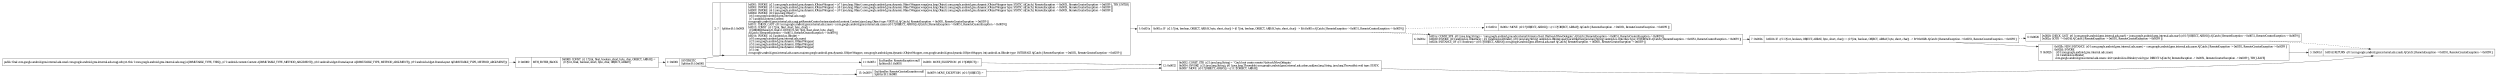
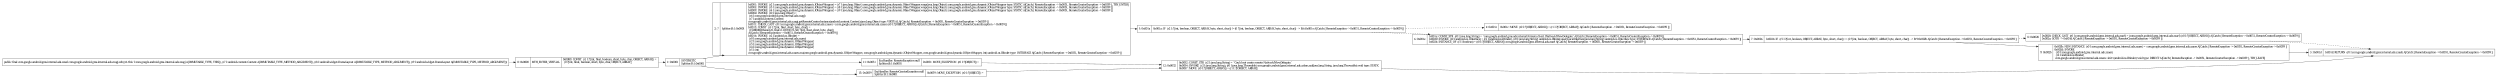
  digraph {
    fontname="PT Serif"
    rankdir=LR
    node [fontname="PT Serif" shape=record]
    edge [fontname="PT Serif"]
-   n1 [label="{0\:\ 0x0000|MTH_ENTER_BLOCK\l|0x0000: CONST  (r1 I:?[int, float, boolean, short, byte, char, OBJECT, ARRAY]) = \l  (0 ?[int, float, boolean, short, byte, char, OBJECT, ARRAY])\l \l}"]
+   n1 [label="{0\:\ 0x0000|MTH_ENTER_VIRTUAL\l|0x0000: CONST  (r1 I:?[int, float, boolean, short, byte, char, OBJECT, ARRAY]) = \l  (0 ?[int, float, boolean, short, byte, char, OBJECT, ARRAY])\l \l}"]
    n2 [label="{1\:\ 0x0001|SYNTHETIC\lSplitter:B:1:0x0001\l}"]
    n3 [label="{2\:\ ?|Splitter:B:1:0x0001\l|0x0001: INVOKE  (r2 I:com.google.android.gms.dynamic.IObjectWrapper) = (r7 I:java.lang.Object) com.google.android.gms.dynamic.ObjectWrapper.wrap(java.lang.Object):com.google.android.gms.dynamic.IObjectWrapper type: STATIC A[Catch:\{ RemoteException \-\> 0x0031, RemoteCreatorException \-\> 0x0039 \}, TRY_ENTER]\l0x0005: INVOKE  (r3 I:com.google.android.gms.dynamic.IObjectWrapper) = (r8 I:java.lang.Object) com.google.android.gms.dynamic.ObjectWrapper.wrap(java.lang.Object):com.google.android.gms.dynamic.IObjectWrapper type: STATIC A[Catch:\{ RemoteException \-\> 0x0031, RemoteCreatorException \-\> 0x0039 \}]\l0x0009: INVOKE  (r4 I:com.google.android.gms.dynamic.IObjectWrapper) = (r9 I:java.lang.Object) com.google.android.gms.dynamic.ObjectWrapper.wrap(java.lang.Object):com.google.android.gms.dynamic.IObjectWrapper type: STATIC A[Catch:\{ RemoteException \-\> 0x0031, RemoteCreatorException \-\> 0x0039 \}]\l0x000d: INVOKE  (r0 I:java.lang.Object) = \l  (r6 I:com.google.android.gms.internal.ads.zzagj)\l  (r7 I:android.content.Context)\l com.google.android.gms.internal.ads.zzagj.getRemoteCreatorInstance(android.content.Context):java.lang.Object type: VIRTUAL A[Catch:\{ RemoteException \-\> 0x0031, RemoteCreatorException \-\> 0x0039 \}]\l0x0011: CHECK_CAST  (r0 I:com.google.android.gms.internal.ads.zzaeo) = (com.google.android.gms.internal.ads.zzaeo) (r0 I:?[OBJECT, ARRAY]) A[Catch:\{ RemoteException \-\> 0x0031, RemoteCreatorException \-\> 0x0039 \}]\l0x0013: CONST  (r5 I:?[int, float, short, byte, char]) = \l  (15000000(0xe4e1c0, float:2.1019477E\-38) ?[int, float, short, byte, char])\l A[Catch:\{ RemoteException \-\> 0x0031, RemoteCreatorException \-\> 0x0039 \}]\l0x0016: INVOKE  (r2 I:android.os.IBinder) = \l  (r0 I:com.google.android.gms.internal.ads.zzaeo)\l  (r2 I:com.google.android.gms.dynamic.IObjectWrapper)\l  (r3 I:com.google.android.gms.dynamic.IObjectWrapper)\l  (r4 I:com.google.android.gms.dynamic.IObjectWrapper)\l  (r5 I:int)\l com.google.android.gms.internal.ads.zzaeo.zza(com.google.android.gms.dynamic.IObjectWrapper, com.google.android.gms.dynamic.IObjectWrapper, com.google.android.gms.dynamic.IObjectWrapper, int):android.os.IBinder type: INTERFACE A[Catch:\{ RemoteException \-\> 0x0031, RemoteCreatorException \-\> 0x0039 \}]\l}"]
    n4 [label="{11\:\ 0x0031|ExcHandler: RemoteException null\lSplitter:B:1:0x0001\l|0x0031: MOVE_EXCEPTION  (r0 I:?[OBJECT]) =  \l}"]
    n5 [label="{13\:\ 0x0039|ExcHandler: RemoteCreatorException null\lSplitter:B:1:0x0001\l|0x0039: MOVE_EXCEPTION  (r0 I:?[OBJECT]) =  \l}"]
    n6 [label="{3\:\ 0x001a|0x001a: IF  (r2 I:?[int, boolean, OBJECT, ARRAY, byte, short, char]) != (0 ?[int, boolean, OBJECT, ARRAY, byte, short, char])  \-\> B:6:0x001e A[Catch:\{ RemoteException \-\> 0x0031, RemoteCreatorException \-\> 0x0039 \}]\l}"]
    n7 [label="{12\:\ 0x0032|0x0032: CONST_STR  (r2 I:java.lang.String) =  \"Could not create remote NativeAdViewDelegate.\" \l0x0034: INVOKE  (r2 I:java.lang.String), (r0 I:java.lang.Throwable) com.google.android.gms.internal.ads.zzbae.zzd(java.lang.String, java.lang.Throwable):void type: STATIC \l0x0037: MOVE  (r0 I:?[OBJECT, ARRAY]) = (r1 I:?[OBJECT, ARRAY]) \l}"]
    n8 [label="{4\:\ 0x001c|0x001c: MOVE  (r0 I:?[OBJECT, ARRAY]) = (r1 I:?[OBJECT, ARRAY]) A[Catch:\{ RemoteException \-\> 0x0031, RemoteCreatorException \-\> 0x0039 \}]\l}"]
    n9 [label="{6\:\ 0x001e|0x001e: CONST_STR  (r0 I:java.lang.String) =  \"com.google.android.gms.ads.internal.formats.client.INativeAdViewDelegate\" A[Catch:\{ RemoteException \-\> 0x0031, RemoteCreatorException \-\> 0x0039 \}]\l0x0020: INVOKE  (r0 I:android.os.IInterface) = (r2 I:android.os.IBinder), (r0 I:java.lang.String) android.os.IBinder.queryLocalInterface(java.lang.String):android.os.IInterface type: INTERFACE A[Catch:\{ RemoteException \-\> 0x0031, RemoteCreatorException \-\> 0x0039 \}]\l0x0024: INSTANCE_OF  (r3 I:boolean) = (r0 I:?[OBJECT, ARRAY]) com.google.android.gms.internal.ads.zzael A[Catch:\{ RemoteException \-\> 0x0031, RemoteCreatorException \-\> 0x0039 \}]\l}"]
    n10 [label="{7\:\ 0x0026|0x0026: IF  (r3 I:?[int, boolean, OBJECT, ARRAY, byte, short, char]) == (0 ?[int, boolean, OBJECT, ARRAY, byte, short, char])  \-\> B:9:0x002b A[Catch:\{ RemoteException \-\> 0x0031, RemoteCreatorException \-\> 0x0039 \}]\l}"]
    n11 [label="{5\:\ 0x001d|0x001d: RETURN  (r0 I:com.google.android.gms.internal.ads.zzael) A[Catch:\{ RemoteException \-\> 0x0031, RemoteCreatorException \-\> 0x0039 \}]\l}"]
    n12 [label="{8\:\ 0x0028|0x0028: CHECK_CAST  (r0 I:com.google.android.gms.internal.ads.zzael) = (com.google.android.gms.internal.ads.zzael) (r0 I:?[OBJECT, ARRAY]) A[Catch:\{ RemoteException \-\> 0x0031, RemoteCreatorException \-\> 0x0039 \}]\l0x002a: GOTO  \-\> 0x001d A[Catch:\{ RemoteException \-\> 0x0031, RemoteCreatorException \-\> 0x0039 \}]\l}"]
    n13 [label="{9\:\ 0x002b|0x002b: NEW_INSTANCE  (r0 I:com.google.android.gms.internal.ads.zzaen) =  com.google.android.gms.internal.ads.zzaen A[Catch:\{ RemoteException \-\> 0x0031, RemoteCreatorException \-\> 0x0039 \}]\l0x002d: INVOKE  \l  (r0 I:com.google.android.gms.internal.ads.zzaen)\l  (r2 I:android.os.IBinder)\l com.google.android.gms.internal.ads.zzaen.\<init\>(android.os.IBinder):void type: DIRECT A[Catch:\{ RemoteException \-\> 0x0031, RemoteCreatorException \-\> 0x0039 \}, TRY_LEAVE]\l}"]
    n14 [label="{public final com.google.android.gms.internal.ads.zzael com.google.android.gms.internal.ads.zzagj.zzb((r6 'this' I:com.google.android.gms.internal.ads.zzagj A[IMMUTABLE_TYPE, THIS]), (r7 I:android.content.Context A[IMMUTABLE_TYPE, METHOD_ARGUMENT]), (r8 I:android.widget.FrameLayout A[IMMUTABLE_TYPE, METHOD_ARGUMENT]), (r9 I:android.widget.FrameLayout A[IMMUTABLE_TYPE, METHOD_ARGUMENT])) }"]
    n1 -> n2
    n2 -> n3
    n2 -> n4
    n2 -> n5
    n3 -> n6
    n4 -> n7
    n5 -> n7
    n6 -> n8 [style=dashed]
    n6 -> n9 [style=dashed]
    n7 -> n11
    n9 -> n10
    n10 -> n12 [style=dashed]
    n10 -> n13
    n12 -> n11 [style=dashed]
    n13 -> n11
    n14 -> n1
  }
